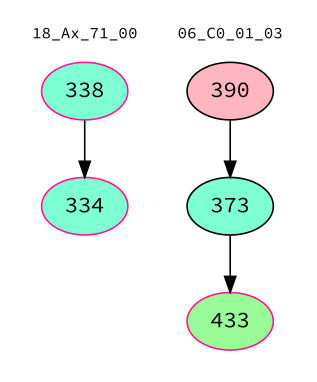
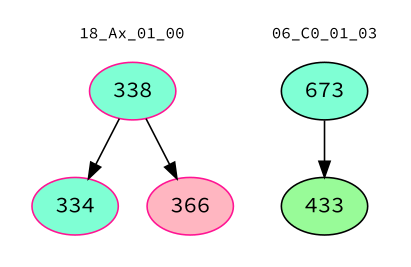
  digraph {
    fontname="Source Code Pro"
    node [color=deeppink fillcolor=aquamarine fontname="Source Code Pro" style=filled]
    edge [color=black fontname="Source Code Pro"]
    n1 [label=338]
    n2 [label=334]
-   n4 [color=black fillcolor=lightpink label=390]
-   n5 [color=black label=373]
-   n6 [fillcolor=palegreen label=433]
+   n3 [fillcolor=lightpink label=366]
+   n5 [color=black label=673]
+   n6 [color=black fillcolor=palegreen label=433]
    subgraph cluster_1 {
      color=white
      fontsize=10
-     label="18_Ax_71_00"
+     label="18_Ax_01_00"
      n1
      n2
+     n3
    }
    subgraph cluster_2 {
      color=white
      fontsize=10
      label="06_C0_01_03"
-     n4
      n5
      n6
    }
    n1 -> n2
-   n4 -> n5
+   n1 -> n3
    n5 -> n6
  }
